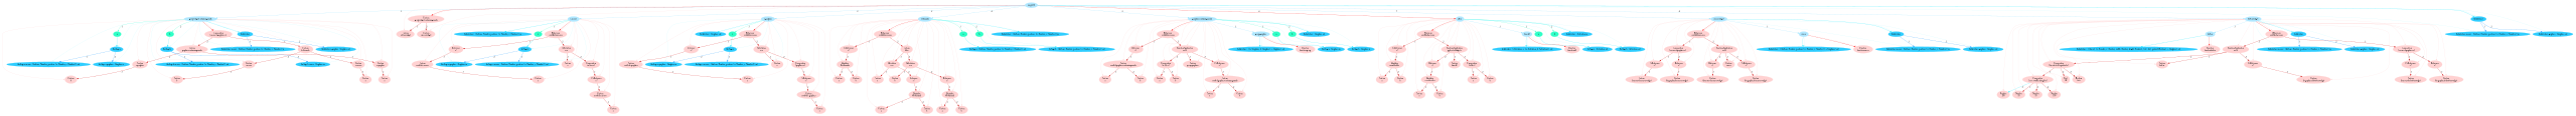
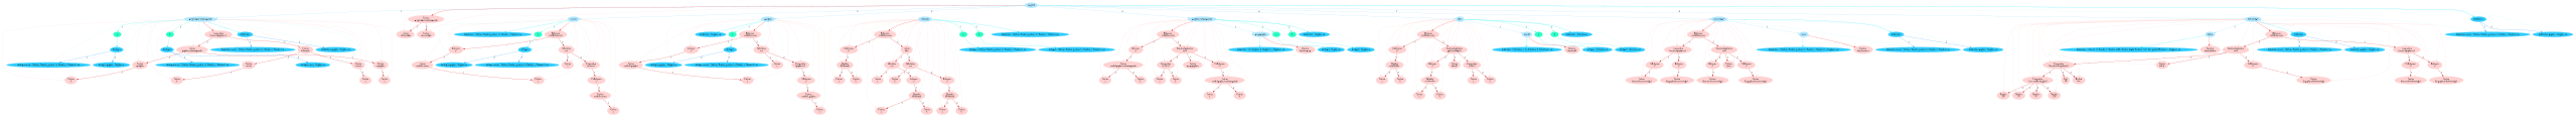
  digraph {
    node [color="#ffd1d1" fontname=Times shape=ellipse style=filled]
    edge [arrowHead=normal arrowsize=1 color="#ffd5d5" dir=forward fontname="Times-Italic"]
    n1 [label="Composition\n{mouse:$graphics:$}"]
    n2 [label="Custom\nboth$and$"]
    n3 [label="Custom\ngraphicscontaining$and$"]
    n4 [label="Custom\n$.mouse"]
    n5 [label="Custom\n$.mouse"]
    n6 [label="Custom\n$.graphics"]
    n7 [label="Custom\n$.graphics"]
    n8 [label="Custom\na"]
    n9 [label="Custom\nb"]
    n10 [label="Custom\na"]
    n11 [label="Custom\nb"]
    n12 [label="Behaviour\n$withbehaviour$"]
    n13 [label="Reference\n$!"]
    n14 [label="Affectation\n$=$"]
    n15 [label="Custom\nresultof$.mouse"]
    n16 [label="Custom\nx"]
    n17 [label="Composition\n{mouse:$}"]
    n18 [label="Custom\nx"]
    n19 [label="CoReference\n$?"]
    n20 [label="Custom\nresultof$.mouse"]
    n21 [label="Custom\nx"]
    n22 [label="Behaviour\n$withbehaviour$"]
    n23 [label="Reference\n$!"]
    n24 [label="Affectation\n$=$"]
    n25 [label="Custom\nresultof$.graphics"]
    n26 [label="Custom\nx"]
    n27 [label="Composition\n{graphics:$}"]
    n28 [label="Custom\nx"]
    n29 [label="CoReference\n$?"]
    n30 [label="Custom\nresultof$.graphics"]
    n31 [label="Custom\nx"]
    n32 [label="Behaviour\n$withbehaviour$"]
    n33 [label="CoReference\n$?"]
    n34 [label="Custom\nall$$"]
    n35 [label="Identifier\n#both$and$"]
    n36 [label="Affectation\n$=$"]
    n37 [label="Affectation\n$=$"]
    n38 [label="Custom\na"]
    n39 [label="Custom\nb"]
    n40 [label="Custom\na"]
    n41 [label="Reference\n$!"]
    n42 [label="Custom\nb"]
    n43 [label="Reference\n$!"]
    n44 [label="Identifier\n#both$and$"]
    n45 [label="Custom\na"]
    n46 [label="Custom\nb"]
    n47 [label="Identifier\n#both$and$"]
    n48 [label="Custom\na"]
    n49 [label="Custom\nb"]
    n50 [label="Function\nfunctiongroup"]
    n51 [label="Behaviour\n$withbehaviour$"]
    n52 [label="Reference\n$!"]
    n53 [label="FunctionApplication\n$$=$"]
    n54 [label="Custom\nresultofgraphicscontaining$and$"]
    n55 [label="Custom\ngroupgraphics"]
    n56 [label="Composition\n{a:$,b:$}"]
    n57 [label="CoReference\n$?"]
    n58 [label="Custom\na"]
    n59 [label="Custom\nb"]
    n60 [label="Custom\na"]
    n61 [label="Custom\nb"]
    n62 [label="Custom\nresultofgraphicscontaining$and$"]
    n63 [label="Custom\na"]
    n64 [label="Custom\nb"]
    n65 [label="Function\nfunctionall"]
    n66 [label="Behaviour\n$withbehaviour$"]
    n67 [label="CoReference\n$?"]
    n68 [label="FunctionApplication\napply$to$andget$"]
    n69 [label="Identifier\nvariableall$$"]
    n70 [label="Custom\nfuncall"]
    n71 [label="Reference\n$!"]
    n72 [label="Composition\n{a:$b:$}"]
    n73 [label="Custom\na"]
    n74 [label="Custom\nb"]
    n75 [label="Identifier\nvariableall$$"]
    n76 [label="Custom\na"]
    n77 [label="Custom\nb"]
    n78 [label="Custom\na"]
    n79 [label="Custom\nb"]
    n80 [label="Function\nfunctioncursor"]
    n81 [label="Behaviour\n$withbehaviour$"]
    n82 [label="Composition\n{mouse:$graphics:$}"]
    n83 [label="FunctionApplication\n$$=$"]
    n84 [label="CoReference\n$?"]
    n85 [label="Reference\n$!"]
    n86 [label="Custom\ncursor"]
    n87 [label="Reference\n$!"]
    n88 [label="CoReference\n$?"]
    n89 [label="Custom\nthemouseforcursorwidget"]
    n90 [label="Custom\nthegraphicsforcursorwidget"]
    n91 [label="Custom\nthemouseforcursorwidget"]
    n92 [label="Custom\nthegraphicsforcursorwidget"]
    n93 [label="Function\nfunctionbutton"]
    n94 [label="Behaviour\n$withbehaviour$"]
    n95 [label="Composition\n{mouse:$graphics:$}"]
    n96 [label="FunctionApplication\n$$=$"]
    n97 [label="CoReference\n$?"]
    n98 [label="Reference\n$!"]
    n99 [label="Custom\nbutton"]
    n100 [label="Composition\n{layout:$text:$pushed:$}"]
    n101 [label="CoReference\n$?"]
    n102 [label="Custom\nthemouseforbuttonwidget"]
    n103 [label="Custom\nthegraphicsforbuttonwidget"]
    n104 [label="Composition\n{x:$y:$width:$height:$}"]
    n105 [label="Text\nOK"]
    n106 [label="Boolean\nfalse"]
    n107 [label="Custom\nthegraphicsforbuttonwidget"]
    n108 [label="Number\n10"]
    n109 [label="Number\n10"]
    n110 [label="Number\n200"]
    n111 [label="Number\n100"]
    n112 [label="Custom\ngroupwidgetcontaining$and$"]
    n113 [label="Custom\nbuttonwidget"]
    n114 [label="Custom\ncursorwidget"]
    n115 [color="#afe7ff" label=simpleUI]
    n116 [color="#afe7ff" label="groupwidgetcontaining$and$"]
    n117 [color="#afe7ff" label="$.mouse"]
    n118 [color="#afe7ff" label="$.graphics"]
    n119 [color="#afe7ff" label="both$and$"]
    n120 [color="#afe7ff" label="graphicscontaining$and$"]
    n121 [color="#afe7ff" label="all$$"]
    n122 [color="#afe7ff" label=cursorwidget]
    n123 [color="#afe7ff" label=buttonwidget]
    n124 [color="#2fcdff" label=theInterface]
    n125 [color="#2fcdff" label="theInterface.mouse : {buttons: Number, position: {x: Number, y: Number}} in"]
    n126 [color="#2fcdff" label="theInterface.graphics : Graphics out"]
    n127 [color="#2fffc7" label=a]
    n128 [color="#2fffc7" label=b]
    n129 [color="#2fcdff" label="theArgs.a"]
    n130 [color="#2fcdff" label="theArgs.a.mouse : {buttons: Number, position: {x: Number, y: Number}} out"]
    n131 [color="#2fcdff" label="theArgs.a.graphics : Graphics in"]
    n132 [color="#2fcdff" label="theArgs.b"]
    n133 [color="#2fcdff" label="theArgs.b.mouse : {buttons: Number, position: {x: Number, y: Number}} out"]
    n134 [color="#2fcdff" label="theArgs.b.cursor : Graphics in"]
    n135 [color="#2fcdff" label=theInterface]
    n136 [color="#2fcdff" label="theInterface.mouse : {buttons: Number, position: {x: Number, y: Number}} in"]
    n137 [color="#2fcdff" label="theInterface.graphics : Graphics out"]
    n138 [color="#2fffc7" label=x]
    n139 [color="#2fcdff" label="theArgs.x"]
    n140 [color="#2fcdff" label="theArgs.x.mouse : {buttons: Number, position: {x: Number, y: Number}} out"]
    n141 [color="#2fcdff" label="theArgs.x.graphics : Graphics in"]
    n142 [color="#2fcdff" label="theInterface : {buttons: Number, position: {x: Number, y: Number}} in"]
    n143 [color="#2fffc7" label=x]
    n144 [color="#2fcdff" label="theArgs.x"]
    n145 [color="#2fcdff" label="theArgs.x.mouse : {buttons: Number, position: {x: Number, y: Number}} out"]
    n146 [color="#2fcdff" label="theArgs.x.graphics : Graphics in"]
    n147 [color="#2fcdff" label="theInterface : Graphics out"]
    n148 [color="#2fffc7" label=a]
    n149 [color="#2fffc7" label=b]
    n150 [color="#2fcdff" label="theArgs.a : {buttons: Number, position: {x: Number, y: Number}} out"]
    n151 [color="#2fcdff" label="theArgs.b : {buttons: Number, position: {x: Number, y: Number}} out"]
    n152 [color="#2fcdff" label="theInterface : {buttons: Number, position: {x: Number, y: Number}} in"]
    n153 [color="#afe7ff" label=groupgraphics]
    n154 [color="#2fffc7" label=a]
    n155 [color="#2fffc7" label=b]
    n156 [color="#2fcdff" label="theArgs.a : Graphics in"]
    n157 [color="#2fcdff" label="theArgs.b : Graphics in"]
    n158 [color="#2fcdff" label="theInterface : Graphics out"]
    n159 [color="#afe7ff" label=funcall]
    n160 [color="#2fffc7" label=a]
    n161 [color="#2fffc7" label=b]
    n162 [color="#2fcdff" label="theArgs.a : Activation out"]
    n163 [color="#2fcdff" label="theArgs.b : Activation out"]
    n164 [color="#2fcdff" label="theInterface : Activation in"]
    n165 [color="#afe7ff" label=cursor]
    n166 [color="#2fcdff" label=theInterface]
    n167 [color="#2fcdff" label="theInterface.mouse : {buttons: Number, position: {x: Number, y: Number}} in"]
    n168 [color="#2fcdff" label="theInterface.graphics : Graphics out"]
    n169 [color="#afe7ff" label=button]
    n170 [color="#2fcdff" label=theInterface]
    n171 [color="#2fcdff" label="theInterface.mouse : {buttons: Number, position: {x: Number, y: Number}} in"]
    n172 [color="#2fcdff" label="theInterface.graphics : Graphics out"]
    n173 [color="#2fcdff" label="theInterface : {{a: Graphics, b: Graphics} -> Graphics} out"]
    n174 [color="#2fcdff" label="theInterface : {Activation -> {a: Activation, b: Activation}} out"]
    n175 [color="#2fcdff" label="theInterface : {{buttons: Number, position: {x: Number, y: Number}} -> Graphics} out"]
    n176 [color="#2fcdff" label="theInterface : {{layout: {x: Number, y: Number, width: Number, height: Number}, text: Text, pushed: Boolean} -> Graphics} out"]
    n1 -> n2 [color="#d00000" label=1]
    n1 -> n3 [color="#d00000" label=2]
    n2 -> n4 [color="#d00000" label=1]
    n2 -> n5 [color="#d00000" label=2]
    n3 -> n6 [color="#d00000" label=1]
    n3 -> n7 [color="#d00000" label=2]
    n4 -> n8 [color="#d00000" label=1]
    n5 -> n9 [color="#d00000" label=1]
    n6 -> n10 [color="#d00000" label=1]
    n7 -> n11 [color="#d00000" label=1]
    n12 -> n13 [color="#d00000" label=1]
    n12 -> n14 [color="#d00000" label=2]
    n13 -> n15 [color="#d00000" label=1]
    n14 -> n16 [color="#d00000" label=1]
    n14 -> n17 [color="#d00000" label=2]
    n15 -> n18 [color="#d00000" label=1]
    n17 -> n19 [color="#d00000" label=1]
    n19 -> n20 [color="#d00000" label=1]
    n20 -> n21 [color="#d00000" label=1]
    n22 -> n23 [color="#d00000" label=1]
    n22 -> n24 [color="#d00000" label=2]
    n23 -> n25 [color="#d00000" label=1]
    n24 -> n26 [color="#d00000" label=1]
    n24 -> n27 [color="#d00000" label=2]
    n25 -> n28 [color="#d00000" label=1]
    n27 -> n29 [color="#d00000" label=1]
    n29 -> n30 [color="#d00000" label=1]
    n30 -> n31 [color="#d00000" label=1]
    n32 -> n33 [color="#d00000" label=1]
    n32 -> n34 [color="#d00000" label=2]
    n33 -> n35 [color="#d00000" label=1]
    n34 -> n36 [color="#d00000" label=1]
    n34 -> n37 [color="#d00000" label=2]
    n35 -> n38 [color="#d00000" label=1]
    n35 -> n39 [color="#d00000" label=2]
    n36 -> n40 [color="#d00000" label=1]
    n36 -> n41 [color="#d00000" label=2]
    n37 -> n42 [color="#d00000" label=1]
    n37 -> n43 [color="#d00000" label=2]
    n41 -> n44 [color="#d00000" label=1]
    n43 -> n47 [color="#d00000" label=1]
    n44 -> n45 [color="#d00000" label=1]
    n44 -> n46 [color="#d00000" label=2]
    n47 -> n48 [color="#d00000" label=1]
    n47 -> n49 [color="#d00000" label=2]
    n51 -> n52 [color="#d00000" label=1]
    n51 -> n53 [color="#d00000" label=2]
    n52 -> n54 [color="#d00000" label=1]
    n53 -> n55 [color="#d00000" label=1]
    n53 -> n56 [color="#d00000" label=2]
    n53 -> n57 [color="#d00000" label=3]
    n54 -> n58 [color="#d00000" label=1]
    n54 -> n59 [color="#d00000" label=2]
    n56 -> n60 [color="#d00000" label=1]
    n56 -> n61 [color="#d00000" label=2]
    n57 -> n62 [color="#d00000" label=1]
    n62 -> n63 [color="#d00000" label=1]
    n62 -> n64 [color="#d00000" label=2]
    n66 -> n67 [color="#d00000" label=1]
    n66 -> n68 [color="#d00000" label=2]
    n67 -> n69 [color="#d00000" label=1]
    n68 -> n70 [color="#d00000" label=1]
    n68 -> n71 [color="#d00000" label=2]
    n68 -> n72 [color="#d00000" label=3]
    n69 -> n73 [color="#d00000" label=1]
    n69 -> n74 [color="#d00000" label=2]
    n71 -> n75 [color="#d00000" label=1]
    n72 -> n76 [color="#d00000" label=1]
    n72 -> n77 [color="#d00000" label=2]
    n75 -> n78 [color="#d00000" label=1]
    n75 -> n79 [color="#d00000" label=2]
    n81 -> n82 [color="#d00000" label=1]
    n81 -> n83 [color="#d00000" label=2]
    n82 -> n84 [color="#d00000" label=1]
    n82 -> n85 [color="#d00000" label=2]
    n83 -> n86 [color="#d00000" label=1]
    n83 -> n87 [color="#d00000" label=2]
    n83 -> n88 [color="#d00000" label=3]
    n84 -> n89 [color="#d00000" label=1]
    n85 -> n90 [color="#d00000" label=1]
    n87 -> n91 [color="#d00000" label=1]
    n88 -> n92 [color="#d00000" label=1]
    n94 -> n95 [color="#d00000" label=1]
    n94 -> n96 [color="#d00000" label=2]
    n95 -> n97 [color="#d00000" label=1]
    n95 -> n98 [color="#d00000" label=2]
    n96 -> n99 [color="#d00000" label=1]
    n96 -> n100 [color="#d00000" label=2]
    n96 -> n101 [color="#d00000" label=3]
    n97 -> n102 [color="#d00000" label=1]
    n98 -> n103 [color="#d00000" label=1]
    n100 -> n104 [color="#d00000" label=1]
    n100 -> n105 [color="#d00000" label=2]
    n100 -> n106 [color="#d00000" label=3]
    n101 -> n107 [color="#d00000" label=1]
    n104 -> n108 [color="#d00000" label=1]
    n104 -> n109 [color="#d00000" label=2]
-   n104 -> n110 [color="#00e8ff" label=3]
+   n104 -> n110 [color="#d00000" label=3]
    n104 -> n111 [color="#d00000" label=4]
    n112 -> n113 [color="#d00000" label=1]
    n112 -> n114 [color="#d00000" label=2]
    n115 -> n112 [color="#ff0000"]
    n115 -> n112
    n115 -> n113
    n115 -> n114
    n115 -> n116 [color="#81ddff" label=1]
    n115 -> n117 [color="#81ddff" label=2]
    n115 -> n118 [color="#81ddff" label=3]
-   n115 -> n119 [color="#81ddff" label=4]
    n115 -> n120 [color="#81ddff" label=5]
-   n115 -> n121 [color="#ff0000" label=6]
+   n115 -> n121 [color="#81ddff" label=6]
    n115 -> n122 [color="#81ddff" label=7]
    n115 -> n123 [color="#81ddff" label=8]
    n115 -> n124 [color="#00e8ff"]
    n115 -> n124 [color="#bef9ff"]
    n115 -> n125 [color="#bef9ff"]
    n115 -> n126 [color="#bef9ff"]
    n116 -> n1 [color="#ff0000"]
    n116 -> n1
    n116 -> n2
    n116 -> n3
    n116 -> n4
    n116 -> n5
    n116 -> n6
    n116 -> n7
    n116 -> n8
    n116 -> n9
    n116 -> n10
    n116 -> n11
    n116 -> n127 [color="#2fffc7" label=1]
    n116 -> n128 [color="#2fffc7" label=2]
    n116 -> n129 [color="#bef9ff"]
    n116 -> n130 [color="#bef9ff"]
    n116 -> n131 [color="#bef9ff"]
    n116 -> n132 [color="#bef9ff"]
    n116 -> n133 [color="#bef9ff"]
    n116 -> n134 [color="#bef9ff"]
    n116 -> n135 [color="#00e8ff"]
    n116 -> n135 [color="#bef9ff"]
    n116 -> n136 [color="#bef9ff"]
    n116 -> n137 [color="#bef9ff"]
    n117 -> n12 [color="#ff0000"]
    n117 -> n12
    n117 -> n13
    n117 -> n14
    n117 -> n15
    n117 -> n16
    n117 -> n17
    n117 -> n18
    n117 -> n19
    n117 -> n20
    n117 -> n21
    n117 -> n138 [color="#2fffc7" label=1]
    n117 -> n139 [color="#bef9ff"]
    n117 -> n140 [color="#bef9ff"]
    n117 -> n141 [color="#bef9ff"]
    n117 -> n142 [color="#00e8ff"]
    n117 -> n142 [color="#bef9ff"]
    n118 -> n22 [color="#ff0000"]
    n118 -> n22
    n118 -> n23
    n118 -> n24
    n118 -> n25
    n118 -> n26
    n118 -> n27
    n118 -> n28
    n118 -> n29
    n118 -> n30
    n118 -> n31
    n118 -> n143 [color="#2fffc7" label=1]
    n118 -> n144 [color="#bef9ff"]
    n118 -> n145 [color="#bef9ff"]
    n118 -> n146 [color="#bef9ff"]
    n118 -> n147 [color="#00e8ff"]
    n118 -> n147 [color="#bef9ff"]
    n119 -> n32 [color="#ff0000"]
    n119 -> n32
    n119 -> n33
    n119 -> n34
    n119 -> n35
    n119 -> n36
    n119 -> n37
    n119 -> n38
    n119 -> n39
    n119 -> n40
    n119 -> n41
    n119 -> n42
    n119 -> n43
    n119 -> n44
    n119 -> n45
    n119 -> n46
    n119 -> n47
    n119 -> n48
    n119 -> n49
    n119 -> n148 [color="#2fffc7" label=1]
    n119 -> n149 [color="#2fffc7" label=2]
    n119 -> n150 [color="#bef9ff"]
    n119 -> n151 [color="#bef9ff"]
    n119 -> n152 [color="#00e8ff"]
    n119 -> n152 [color="#bef9ff"]
    n120 -> n51 [color="#ff0000"]
    n120 -> n51
    n120 -> n52
    n120 -> n53
    n120 -> n54
    n120 -> n55
    n120 -> n56
    n120 -> n57
    n120 -> n58
    n120 -> n59
    n120 -> n60
    n120 -> n61
    n120 -> n62
    n120 -> n63
    n120 -> n64
    n120 -> n153 [color="#81ddff" label=1]
    n120 -> n154 [color="#2fffc7" label=1]
    n120 -> n155 [color="#2fffc7" label=2]
    n120 -> n156 [color="#bef9ff"]
    n120 -> n157 [color="#bef9ff"]
    n120 -> n158 [color="#00e8ff"]
    n120 -> n158 [color="#bef9ff"]
    n121 -> n66 [color="#ff0000"]
    n121 -> n66
    n121 -> n67
    n121 -> n68
    n121 -> n69
    n121 -> n70
    n121 -> n71
    n121 -> n72
    n121 -> n73
    n121 -> n74
    n121 -> n75
    n121 -> n76
    n121 -> n77
    n121 -> n78
    n121 -> n79
    n121 -> n159 [color="#81ddff" label=1]
    n121 -> n160 [color="#2fffc7" label=1]
    n121 -> n161 [color="#2fffc7" label=2]
    n121 -> n162 [color="#bef9ff"]
    n121 -> n163 [color="#bef9ff"]
    n121 -> n164 [color="#00e8ff"]
    n121 -> n164 [color="#bef9ff"]
    n122 -> n81 [color="#ff0000"]
    n122 -> n81
    n122 -> n82
    n122 -> n83
    n122 -> n84
    n122 -> n85
    n122 -> n86
    n122 -> n87
    n122 -> n88
    n122 -> n89
    n122 -> n90
    n122 -> n91
    n122 -> n92
    n122 -> n165 [color="#81ddff" label=1]
    n122 -> n166 [color="#00e8ff"]
    n122 -> n166 [color="#bef9ff"]
    n122 -> n167 [color="#bef9ff"]
    n122 -> n168 [color="#bef9ff"]
    n123 -> n94 [color="#ff0000"]
    n123 -> n94
    n123 -> n95
    n123 -> n96
    n123 -> n97
    n123 -> n98
    n123 -> n99
    n123 -> n100
    n123 -> n101
    n123 -> n102
    n123 -> n103
    n123 -> n104
    n123 -> n105
    n123 -> n106
    n123 -> n107
    n123 -> n108
    n123 -> n109
    n123 -> n110
    n123 -> n111
    n123 -> n169 [color="#81ddff" label=1]
    n123 -> n170 [color="#00e8ff"]
    n123 -> n170 [color="#bef9ff"]
    n123 -> n171 [color="#bef9ff"]
    n123 -> n172 [color="#bef9ff"]
    n124 -> n125 [color="#008cff" label=1]
    n124 -> n126 [color="#008cff" label=2]
    n127 -> n129 [color="#00e8ff"]
    n128 -> n132 [color="#00e8ff"]
    n129 -> n130 [color="#008cff" label=1]
    n129 -> n131 [color="#008cff" label=2]
    n132 -> n133 [color="#008cff" label=1]
    n132 -> n134 [color="#008cff" label=2]
    n135 -> n136 [color="#008cff" label=1]
    n135 -> n137 [color="#008cff" label=2]
    n138 -> n139 [color="#00e8ff"]
    n139 -> n140 [color="#008cff" label=1]
    n139 -> n141 [color="#008cff" label=2]
    n143 -> n144 [color="#00e8ff"]
    n144 -> n145 [color="#008cff" label=1]
    n144 -> n146 [color="#008cff" label=2]
    n148 -> n150 [color="#00e8ff"]
    n149 -> n151 [color="#00e8ff"]
    n153 -> n50 [color="#ff0000"]
    n153 -> n50
    n153 -> n173 [color="#00e8ff"]
    n153 -> n173 [color="#bef9ff"]
    n154 -> n156 [color="#00e8ff"]
    n155 -> n157 [color="#00e8ff"]
    n159 -> n65 [color="#ff0000"]
    n159 -> n65
    n159 -> n174 [color="#00e8ff"]
    n159 -> n174 [color="#bef9ff"]
    n160 -> n162 [color="#00e8ff"]
    n161 -> n163 [color="#00e8ff"]
    n165 -> n80 [color="#ff0000"]
    n165 -> n80
    n165 -> n175 [color="#00e8ff"]
    n165 -> n175 [color="#bef9ff"]
    n166 -> n167 [color="#008cff" label=1]
    n166 -> n168 [color="#008cff" label=2]
    n169 -> n93 [color="#ff0000"]
    n169 -> n93
    n169 -> n176 [color="#00e8ff"]
    n169 -> n176 [color="#bef9ff"]
    n170 -> n171 [color="#008cff" label=1]
    n170 -> n172 [color="#008cff" label=2]
  }
